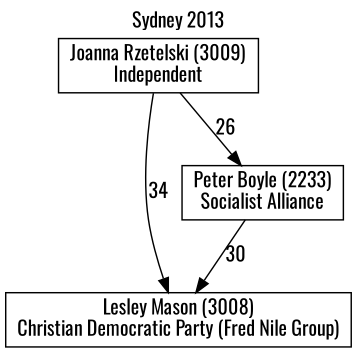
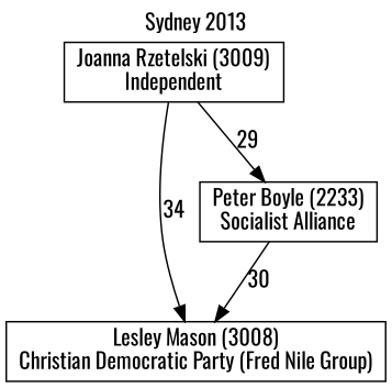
  digraph {
    label="Sydney 2013"
    labelloc=t
    mclimit=10
    fontname=Oswald
    node [shape=box fontname=Oswald]
    edge [fontname=Oswald]
    n1 [label="Lesley Mason (3008)\nChristian Democratic Party (Fred Nile Group)"]
    n2 [label="Peter Boyle (2233)\nSocialist Alliance"]
    n3 [label="Joanna Rzetelski (3009)\nIndependent"]
    n2 -> n1 [label=30]
    n3 -> n1 [label=34]
-   n3 -> n2 [label=26]
+   n3 -> n2 [label=29]
  }
